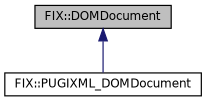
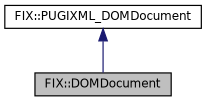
  digraph {
    node [color=black fontname=Helvetica fontsize=10 shape=record style=filled]
    n1 [fillcolor=grey75 fontcolor=black height=0.2 label="FIX::DOMDocument" width=0.4]
    n2 [fillcolor=white height=0.2 label="FIX::PUGIXML_DOMDocument" width=0.4]
-   n1 -> n2 [color=midnightblue dir=back fontname=Helvetica fontsize=10 labelfontname=Helvetica labelfontsize=10 style=solid]
+   n2 -> n1 [color=midnightblue dir=back fontname=Helvetica fontsize=10 labelfontname=Helvetica labelfontsize=10 style=solid]
  }
